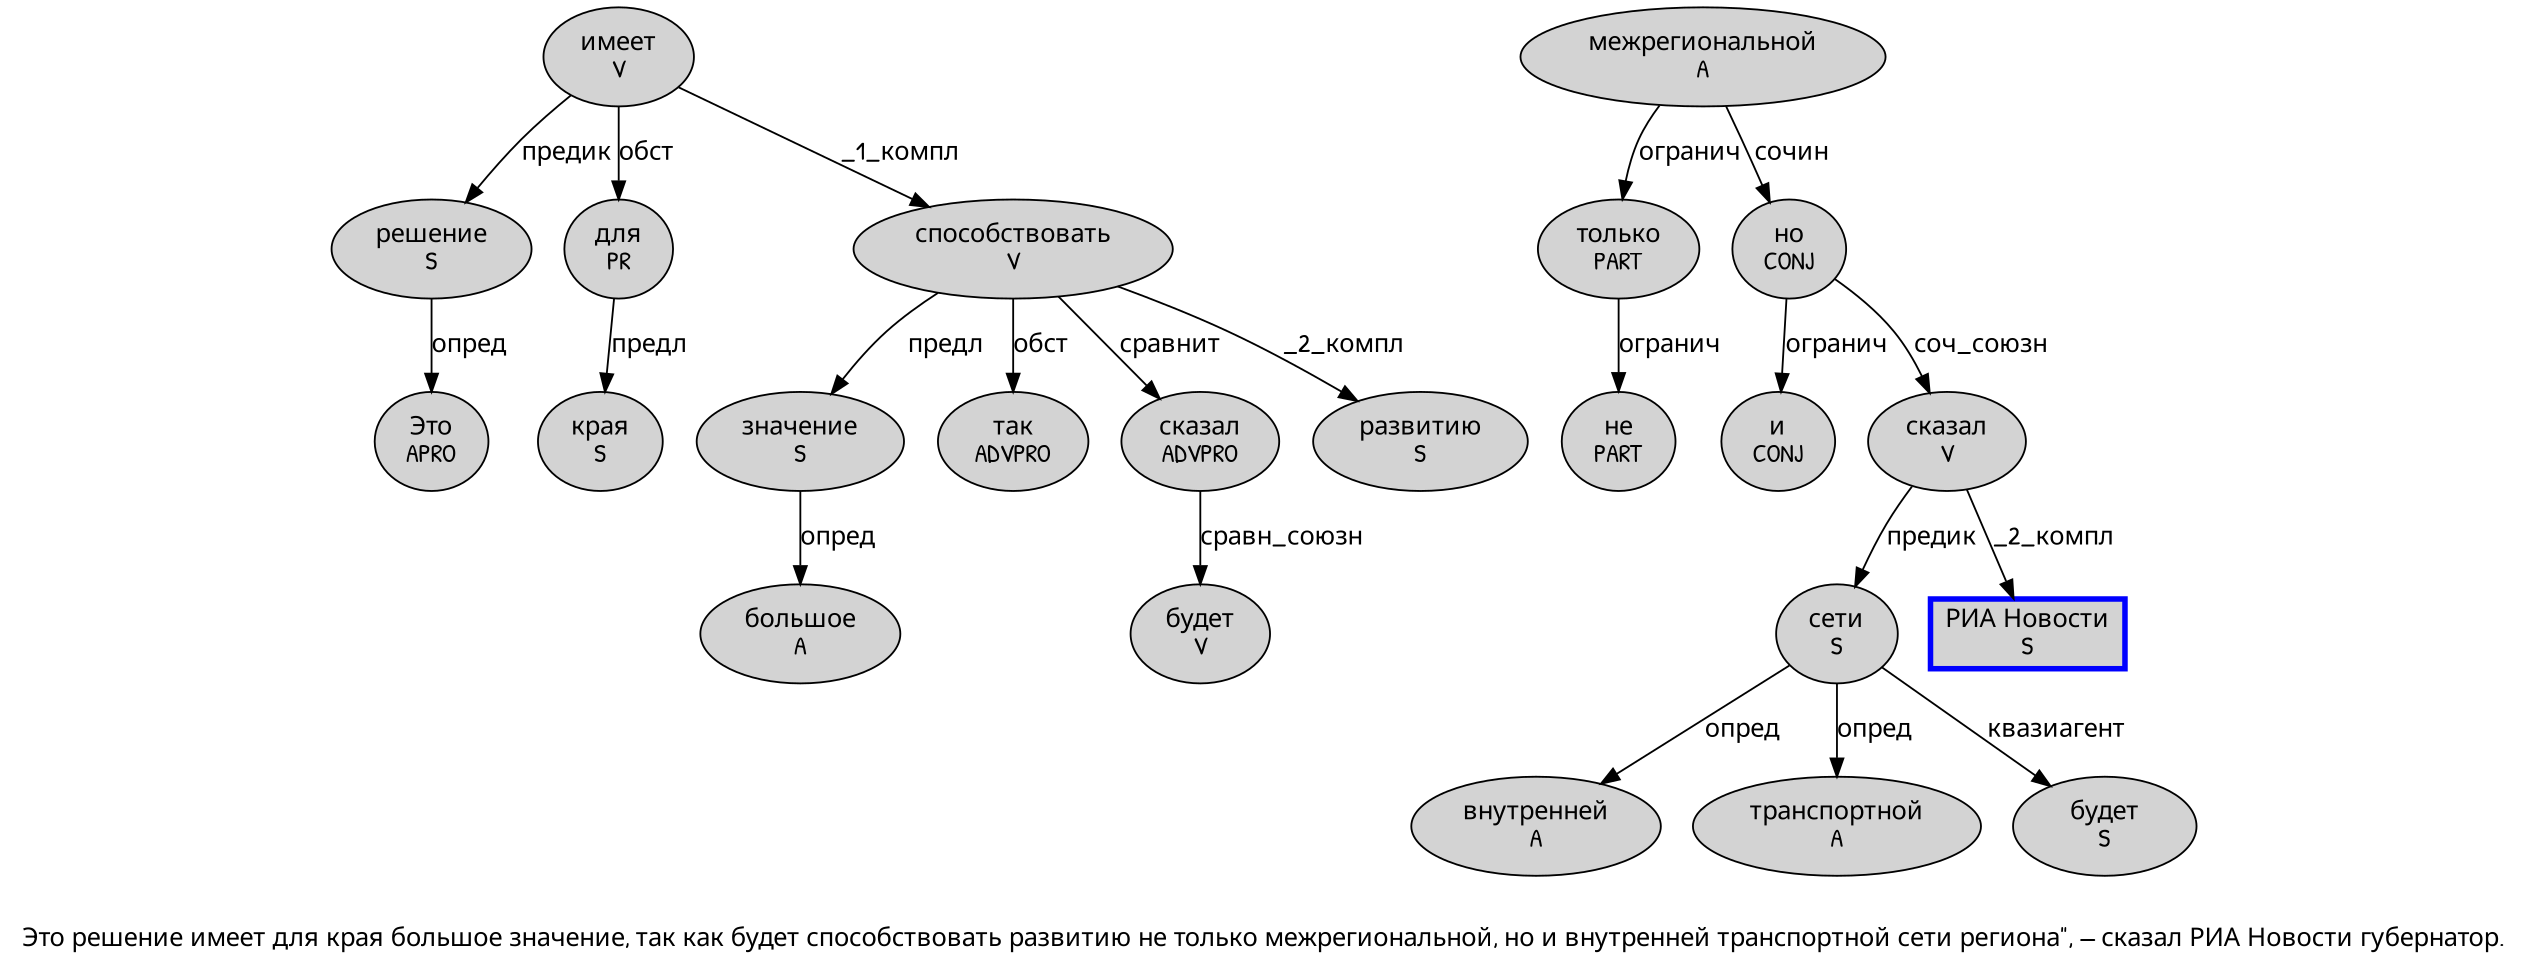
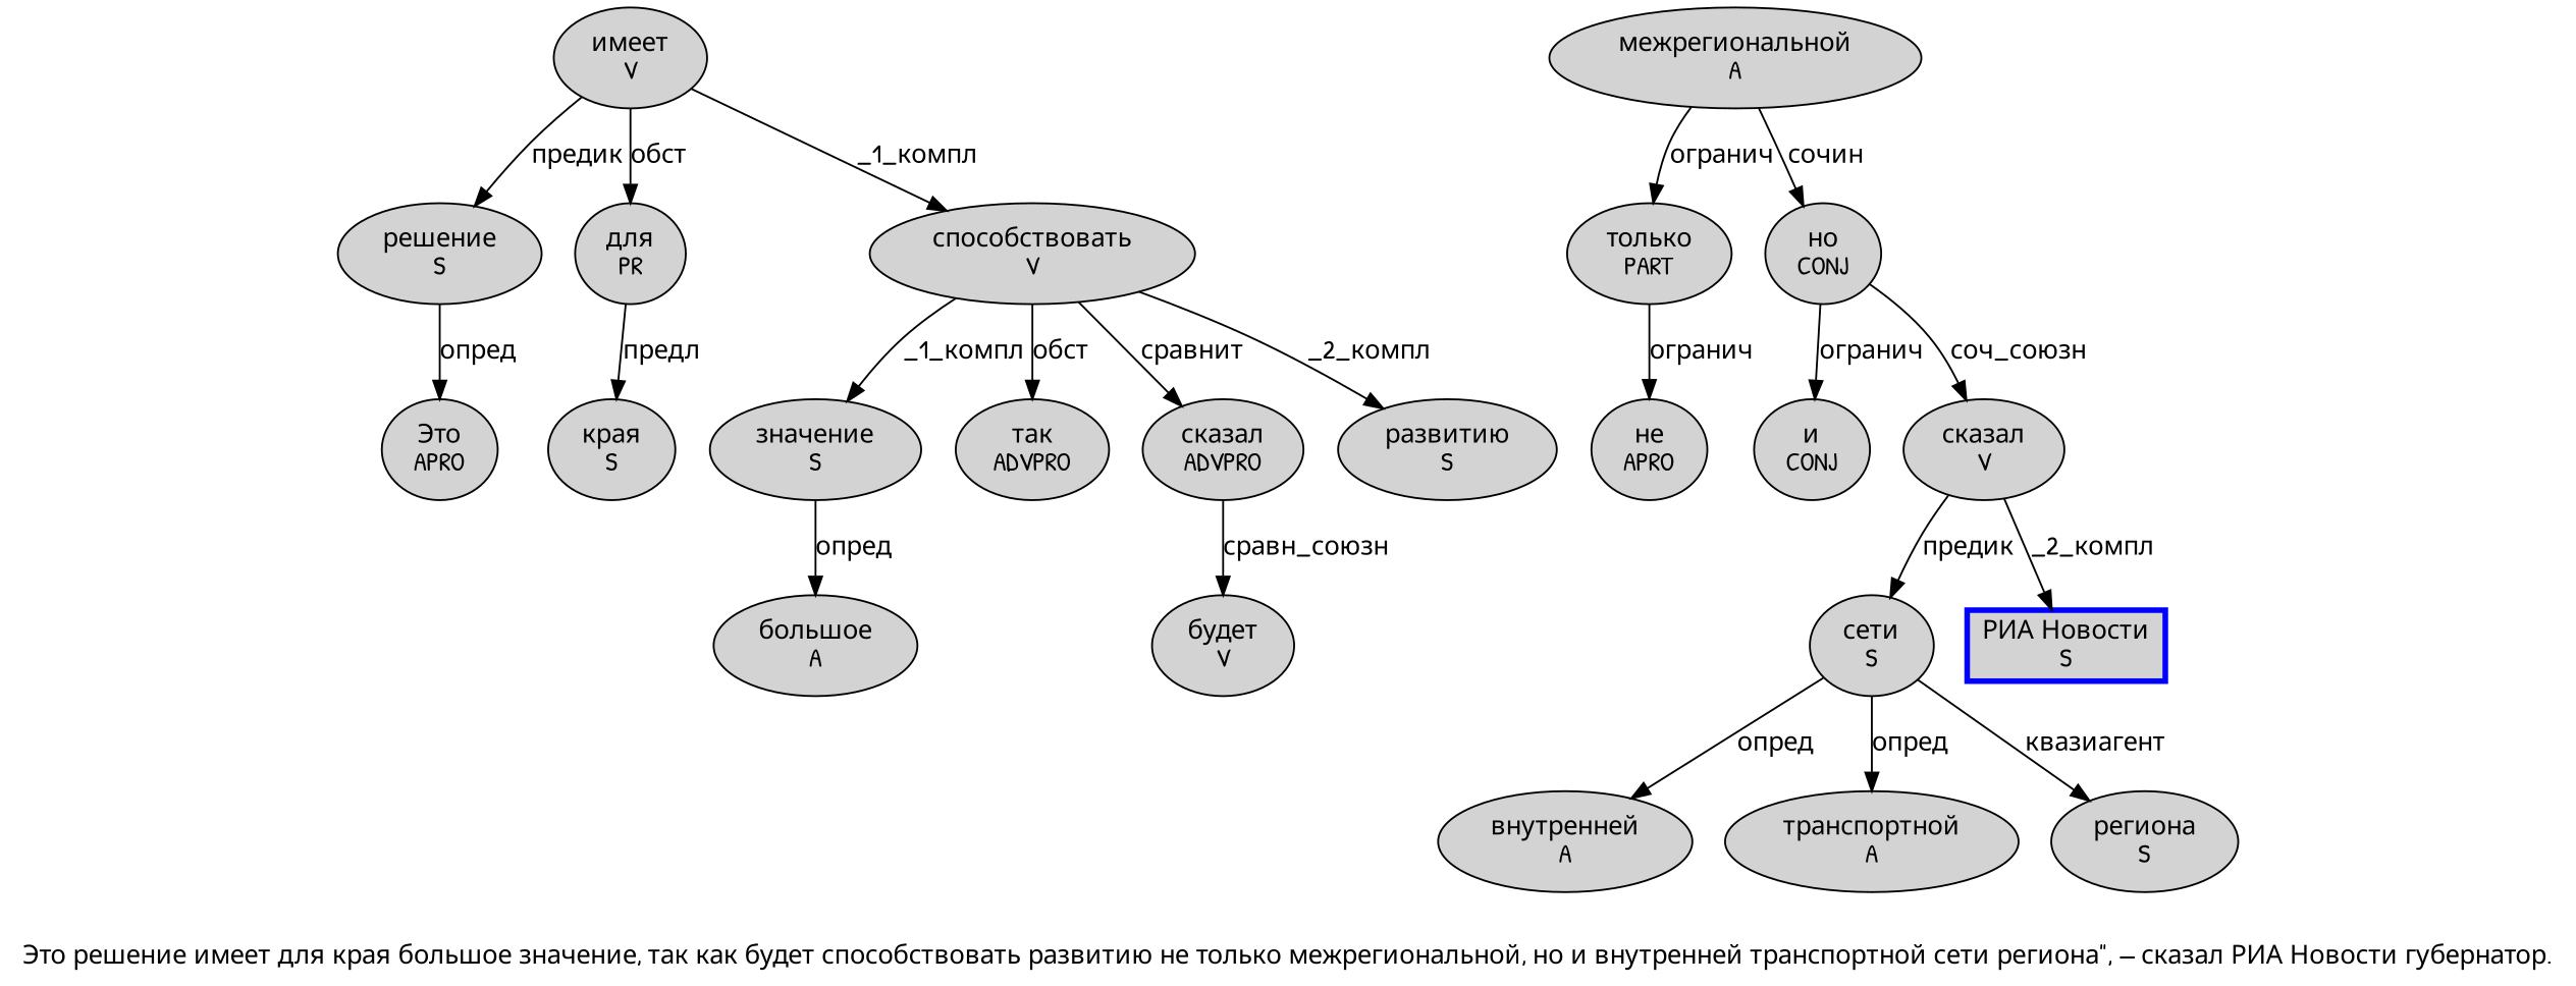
  digraph {
    fontname="Patrick Hand"
    label="Это решение имеет для края большое значение, так как будет способствовать развитию не только межрегиональной, но и внутренней транспортной сети региона\", — сказал РИА Новости губернатор."
    node [fillcolor=lightgray fontname="Patrick Hand" penwidth=1 shape=ellipse style=filled]
    edge [fontname="Patrick Hand"]
    n1 [label="Это\nAPRO"]
    n2 [label="решение\nS"]
    n3 [label="имеет\nV"]
    n4 [label="для\nPR"]
    n5 [label="способствовать\nV"]
    n6 [label="края\nS"]
    n7 [label="значение\nS"]
    n8 [label="так\nADVPRO"]
    n9 [label="сказал\nADVPRO"]
    n10 [label="развитию\nS"]
    n11 [label="большое\nA"]
    n12 [label="будет\nV"]
-   n13 [label="не\nPART"]
+   n13 [label="не\nAPRO"]
    n14 [label="только\nPART"]
    n15 [label="межрегиональной\nA"]
    n16 [label="но\nCONJ"]
    n17 [label="и\nCONJ"]
    n18 [label="сказал\nV"]
    n19 [label="сети\nS"]
    n20 [color=blue label="РИА Новости\nS" penwidth=3 shape=box]
    n21 [label="внутренней\nA"]
    n22 [label="транспортной\nA"]
-   n23 [label="будет\nS"]
+   n23 [label="региона\nS"]
    n2 -> n1 [label="опред"]
    n3 -> n2 [label="предик"]
    n3 -> n4 [label="обст"]
    n3 -> n5 [label="_1_компл"]
    n4 -> n6 [label="предл"]
-   n5 -> n7 [label="предл"]
+   n5 -> n7 [label="_1_компл"]
    n5 -> n8 [label="обст"]
    n5 -> n9 [label="сравнит"]
    n5 -> n10 [label="_2_компл"]
    n7 -> n11 [label="опред"]
    n9 -> n12 [label="сравн_союзн"]
    n14 -> n13 [label="огранич"]
    n15 -> n14 [label="огранич"]
    n15 -> n16 [label="сочин"]
    n16 -> n17 [label="огранич"]
    n16 -> n18 [label="соч_союзн"]
    n18 -> n19 [label="предик"]
    n18 -> n20 [label="_2_компл"]
    n19 -> n21 [label="опред"]
    n19 -> n22 [label="опред"]
    n19 -> n23 [label="квазиагент"]
  }
